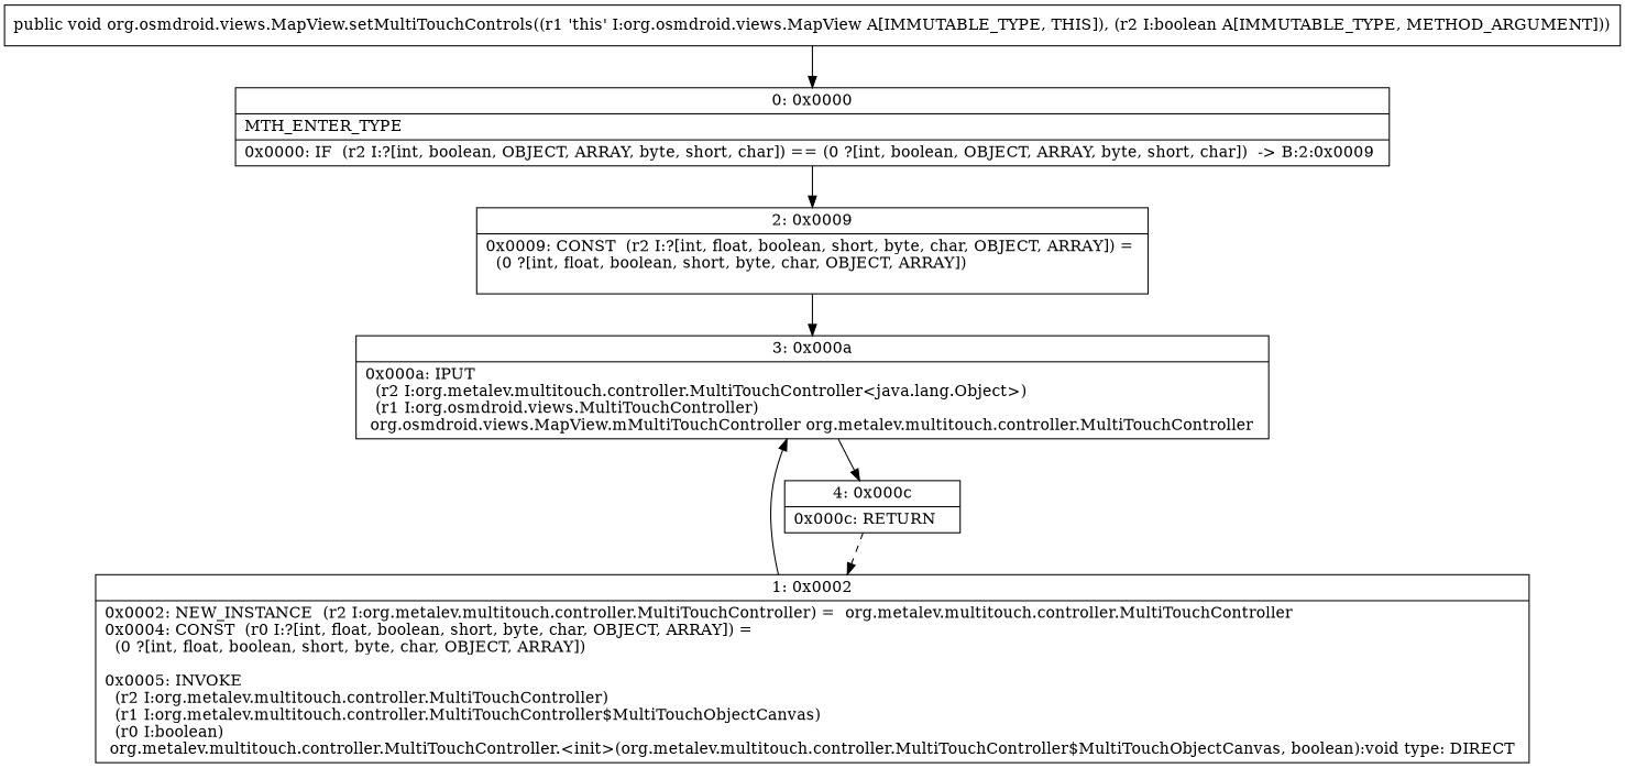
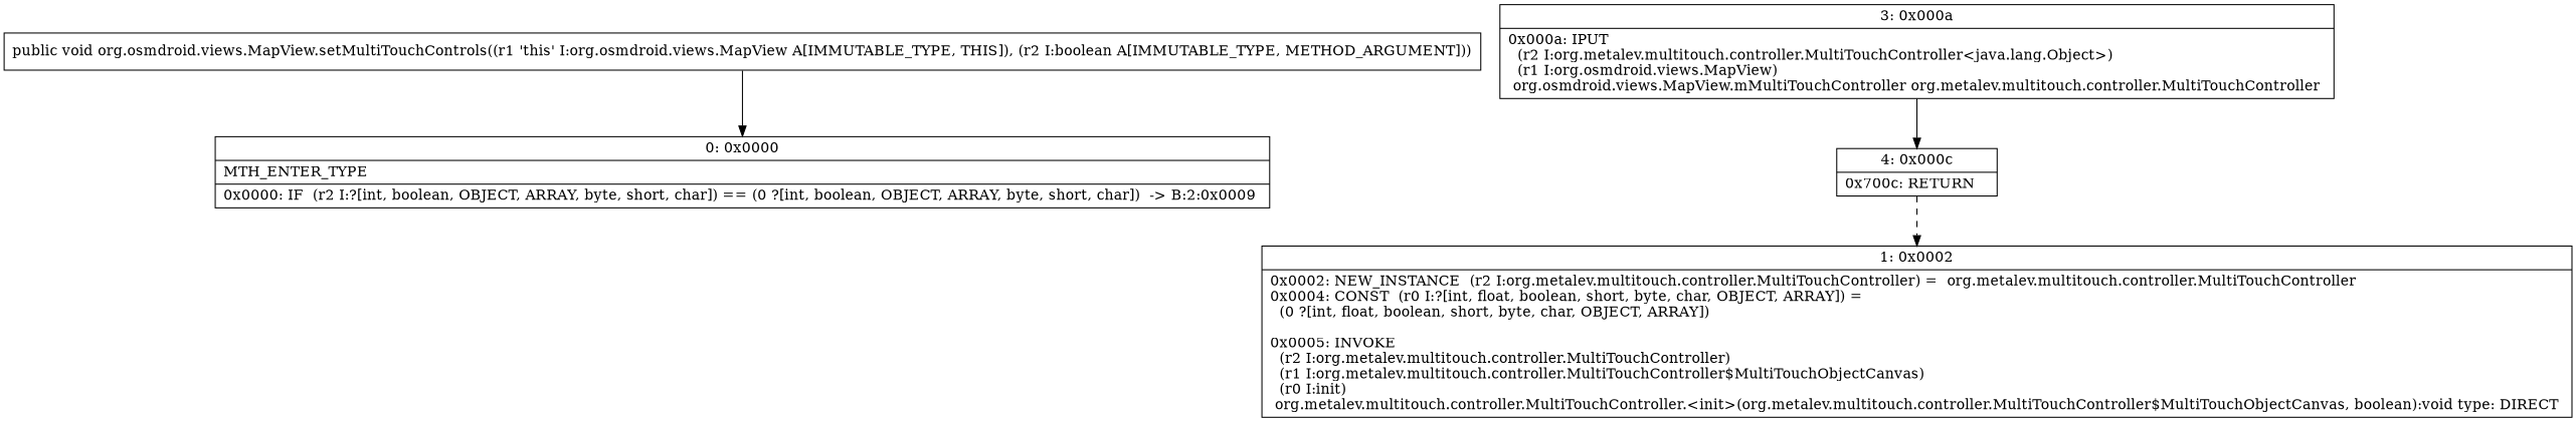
  digraph {
    node [shape=record]
    n1 [label="{0\:\ 0x0000|MTH_ENTER_TYPE\l|0x0000: IF  (r2 I:?[int, boolean, OBJECT, ARRAY, byte, short, char]) == (0 ?[int, boolean, OBJECT, ARRAY, byte, short, char])  \-\> B:2:0x0009 \l}"]
-   n2 [label="{2\:\ 0x0009|0x0009: CONST  (r2 I:?[int, float, boolean, short, byte, char, OBJECT, ARRAY]) = \l  (0 ?[int, float, boolean, short, byte, char, OBJECT, ARRAY])\l \l}"]
-   n3 [label="{1\:\ 0x0002|0x0002: NEW_INSTANCE  (r2 I:org.metalev.multitouch.controller.MultiTouchController) =  org.metalev.multitouch.controller.MultiTouchController \l0x0004: CONST  (r0 I:?[int, float, boolean, short, byte, char, OBJECT, ARRAY]) = \l  (0 ?[int, float, boolean, short, byte, char, OBJECT, ARRAY])\l \l0x0005: INVOKE  \l  (r2 I:org.metalev.multitouch.controller.MultiTouchController)\l  (r1 I:org.metalev.multitouch.controller.MultiTouchController$MultiTouchObjectCanvas)\l  (r0 I:boolean)\l org.metalev.multitouch.controller.MultiTouchController.\<init\>(org.metalev.multitouch.controller.MultiTouchController$MultiTouchObjectCanvas, boolean):void type: DIRECT \l}"]
-   n4 [label="{3\:\ 0x000a|0x000a: IPUT  \l  (r2 I:org.metalev.multitouch.controller.MultiTouchController\<java.lang.Object\>)\l  (r1 I:org.osmdroid.views.MultiTouchController)\l org.osmdroid.views.MapView.mMultiTouchController org.metalev.multitouch.controller.MultiTouchController \l}"]
-   n5 [label="{4\:\ 0x000c|0x000c: RETURN   \l}"]
+   n3 [label="{1\:\ 0x0002|0x0002: NEW_INSTANCE  (r2 I:org.metalev.multitouch.controller.MultiTouchController) =  org.metalev.multitouch.controller.MultiTouchController \l0x0004: CONST  (r0 I:?[int, float, boolean, short, byte, char, OBJECT, ARRAY]) = \l  (0 ?[int, float, boolean, short, byte, char, OBJECT, ARRAY])\l \l0x0005: INVOKE  \l  (r2 I:org.metalev.multitouch.controller.MultiTouchController)\l  (r1 I:org.metalev.multitouch.controller.MultiTouchController$MultiTouchObjectCanvas)\l  (r0 I:init)\l org.metalev.multitouch.controller.MultiTouchController.\<init\>(org.metalev.multitouch.controller.MultiTouchController$MultiTouchObjectCanvas, boolean):void type: DIRECT \l}"]
+   n4 [label="{3\:\ 0x000a|0x000a: IPUT  \l  (r2 I:org.metalev.multitouch.controller.MultiTouchController\<java.lang.Object\>)\l  (r1 I:org.osmdroid.views.MapView)\l org.osmdroid.views.MapView.mMultiTouchController org.metalev.multitouch.controller.MultiTouchController \l}"]
+   n5 [label="{4\:\ 0x000c|0x700c: RETURN   \l}"]
    n6 [label="{public void org.osmdroid.views.MapView.setMultiTouchControls((r1 'this' I:org.osmdroid.views.MapView A[IMMUTABLE_TYPE, THIS]), (r2 I:boolean A[IMMUTABLE_TYPE, METHOD_ARGUMENT])) }"]
-   n1 -> n2
-   n2 -> n4
-   n3 -> n4
    n4 -> n5
    n5 -> n3 [style=dashed]
    n6 -> n1
  }
